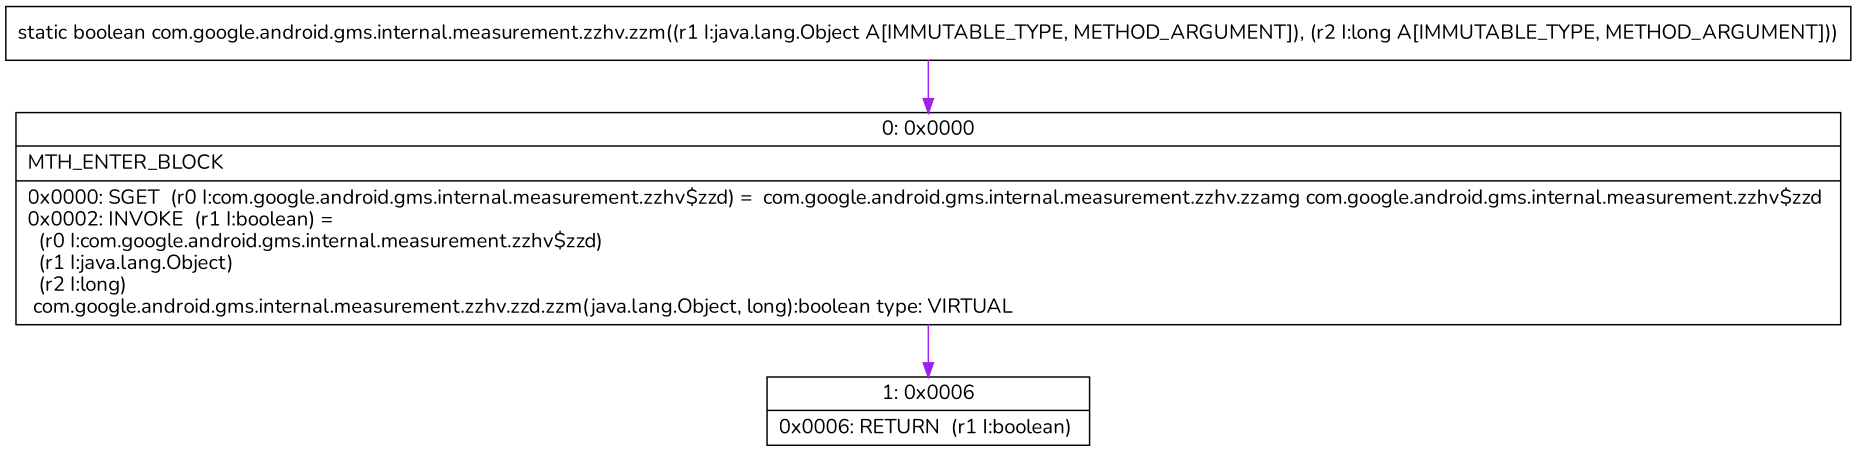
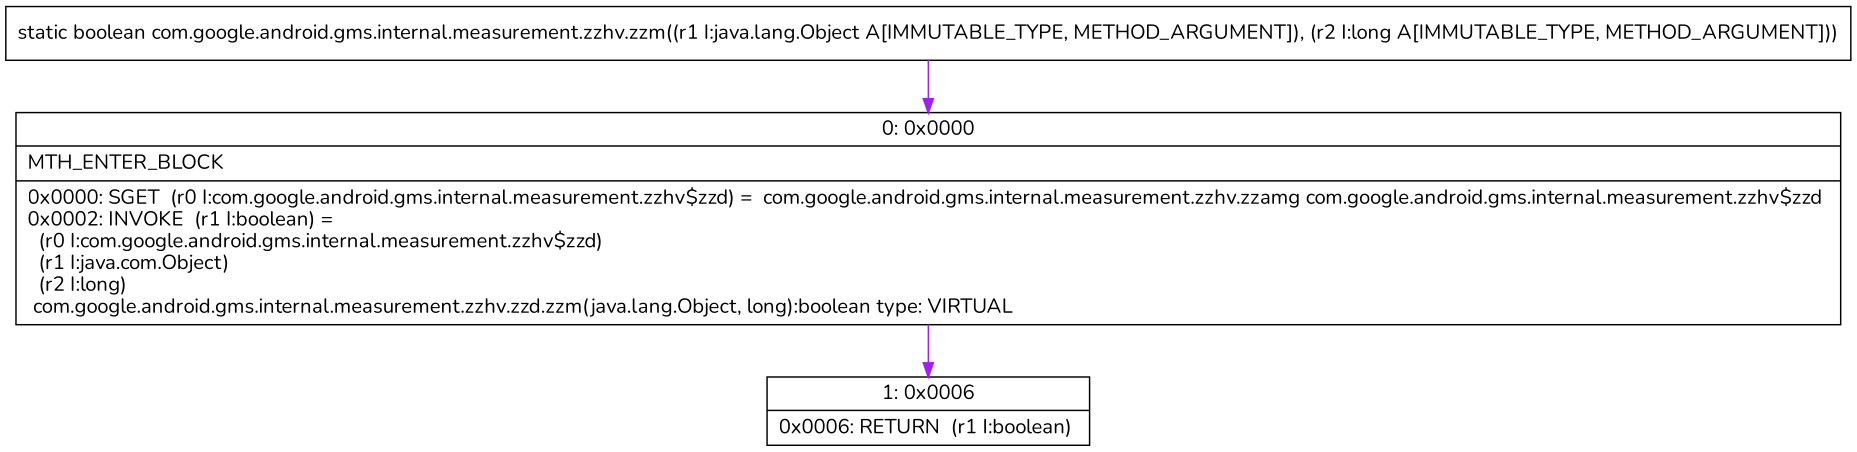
  digraph {
    fontname=Nunito
    node [shape=record fontname=Nunito]
    edge [color=purple style=solid fontname=Nunito]
-   n1 [label="{0\:\ 0x0000|MTH_ENTER_BLOCK\l|0x0000: SGET  (r0 I:com.google.android.gms.internal.measurement.zzhv$zzd) =  com.google.android.gms.internal.measurement.zzhv.zzamg com.google.android.gms.internal.measurement.zzhv$zzd \l0x0002: INVOKE  (r1 I:boolean) = \l  (r0 I:com.google.android.gms.internal.measurement.zzhv$zzd)\l  (r1 I:java.lang.Object)\l  (r2 I:long)\l com.google.android.gms.internal.measurement.zzhv.zzd.zzm(java.lang.Object, long):boolean type: VIRTUAL \l}"]
+   n1 [label="{0\:\ 0x0000|MTH_ENTER_BLOCK\l|0x0000: SGET  (r0 I:com.google.android.gms.internal.measurement.zzhv$zzd) =  com.google.android.gms.internal.measurement.zzhv.zzamg com.google.android.gms.internal.measurement.zzhv$zzd \l0x0002: INVOKE  (r1 I:boolean) = \l  (r0 I:com.google.android.gms.internal.measurement.zzhv$zzd)\l  (r1 I:java.com.Object)\l  (r2 I:long)\l com.google.android.gms.internal.measurement.zzhv.zzd.zzm(java.lang.Object, long):boolean type: VIRTUAL \l}"]
    n2 [label="{1\:\ 0x0006|0x0006: RETURN  (r1 I:boolean) \l}"]
    n3 [label="{static boolean com.google.android.gms.internal.measurement.zzhv.zzm((r1 I:java.lang.Object A[IMMUTABLE_TYPE, METHOD_ARGUMENT]), (r2 I:long A[IMMUTABLE_TYPE, METHOD_ARGUMENT])) }"]
    n1 -> n2
    n3 -> n1
  }
